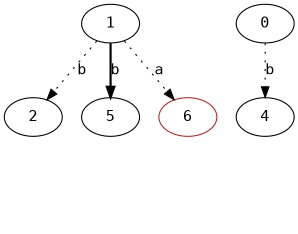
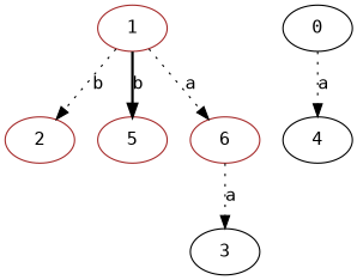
  strict digraph {
    fontname="DejaVu Sans Mono"
    node [color=black fontname="DejaVu Sans Mono"]
    edge [fontname="DejaVu Sans Mono" style=dotted]
-   2
-   1
-   5
+   2 [color=brown]
+   1 [color=brown]
+   5 [color=brown]
    6 [color=brown]
+   3
    0
    4
    1 -> 2 [label=b]
    1 -> 5 [label=b style=bold]
    1 -> 6 [label=a]
-   0 -> 4 [label=b]
+   6 -> 3 [label=a]
+   0 -> 4 [label=a]
  }
